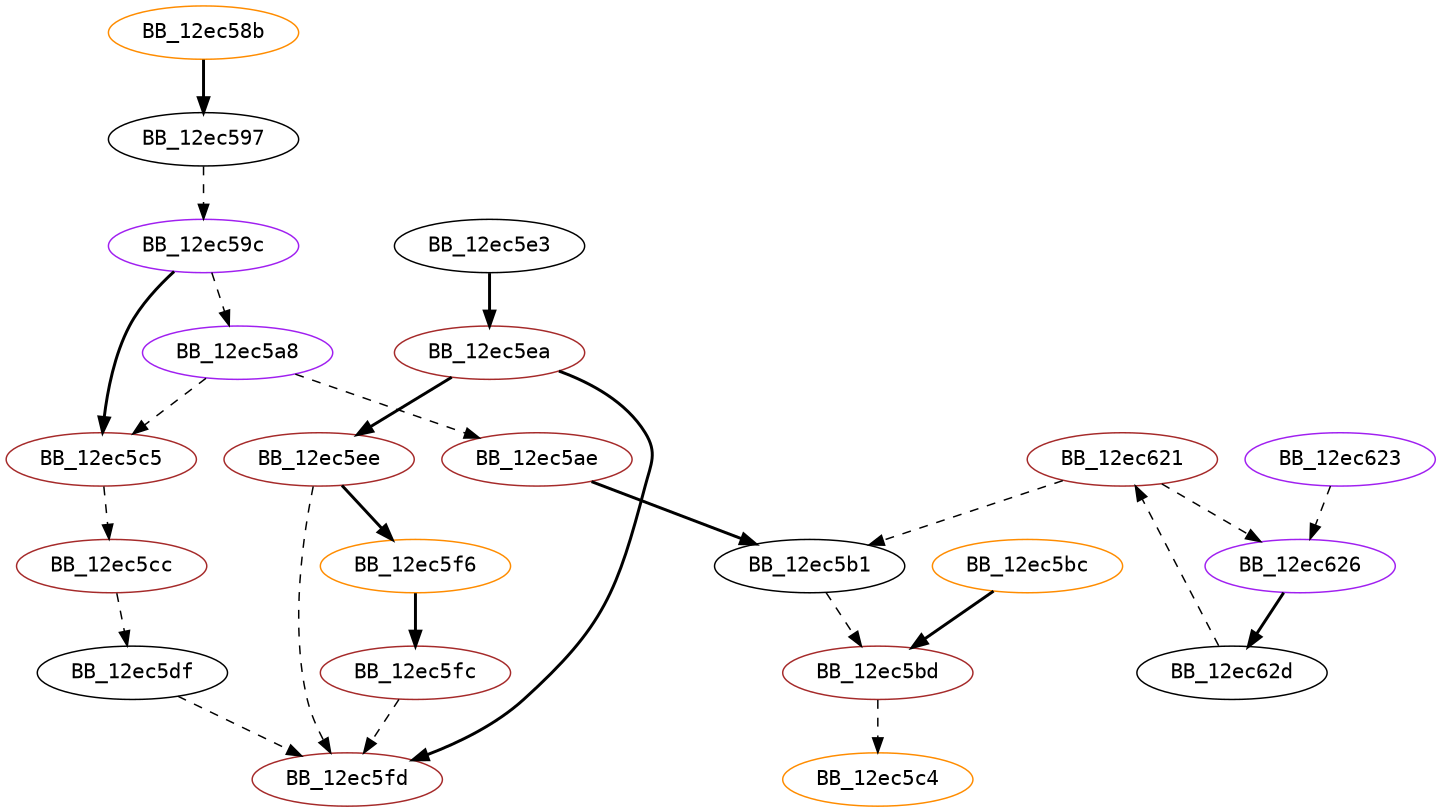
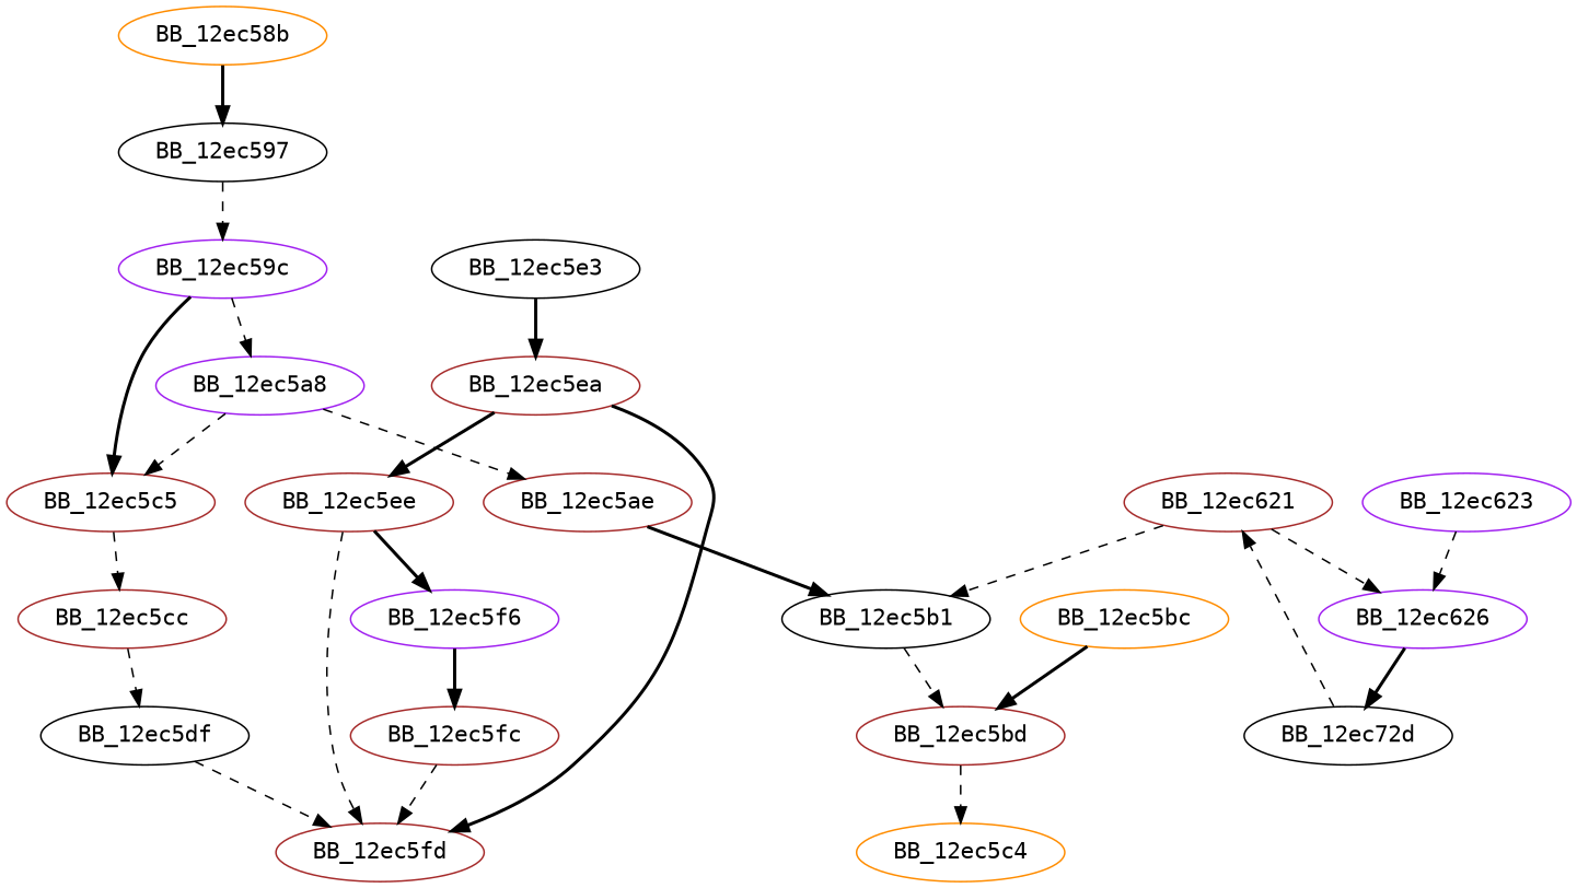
  digraph {
    fontname="DejaVu Sans Mono"
    node [color=brown fontname="DejaVu Sans Mono"]
    edge [fontname="DejaVu Sans Mono" style=dashed]
    BB_12ec58b [color=darkorange]
    BB_12ec597 [color=black]
    BB_12ec59c [color=purple]
    BB_12ec5a8 [color=purple]
    BB_12ec5c5
    BB_12ec5ae
    BB_12ec5cc
    BB_12ec5b1 [color=black]
    BB_12ec5df [color=black]
    BB_12ec5bd
    BB_12ec5c4 [color=darkorange]
    BB_12ec5bc [color=darkorange]
    BB_12ec5fd
    BB_12ec5e3 [color=black]
    BB_12ec5ea
    BB_12ec621
    BB_12ec626 [color=purple]
    BB_12ec5ee
-   BB_12ec5f6 [color=darkorange]
+   BB_12ec5f6 [color=purple]
    BB_12ec5fc
-   BB_12ec62d [color=black]
+   BB_12ec62d [color=black label=BB_12ec72d]
    BB_12ec623 [color=purple]
    BB_12ec58b -> BB_12ec597 [style=bold]
    BB_12ec597 -> BB_12ec59c
    BB_12ec59c -> BB_12ec5a8
    BB_12ec59c -> BB_12ec5c5 [style=bold]
    BB_12ec5a8 -> BB_12ec5c5
    BB_12ec5a8 -> BB_12ec5ae
    BB_12ec5c5 -> BB_12ec5cc
    BB_12ec5ae -> BB_12ec5b1 [style=bold]
    BB_12ec5cc -> BB_12ec5df
    BB_12ec5b1 -> BB_12ec5bd
    BB_12ec5df -> BB_12ec5fd
    BB_12ec5bd -> BB_12ec5c4
    BB_12ec5bc -> BB_12ec5bd [style=bold]
    BB_12ec5e3 -> BB_12ec5ea [style=bold]
    BB_12ec5ea -> BB_12ec5fd [style=bold]
    BB_12ec5ea -> BB_12ec5ee [style=bold]
    BB_12ec621 -> BB_12ec5b1
    BB_12ec621 -> BB_12ec626
    BB_12ec626 -> BB_12ec62d [style=bold]
    BB_12ec5ee -> BB_12ec5fd
    BB_12ec5ee -> BB_12ec5f6 [style=bold]
    BB_12ec5f6 -> BB_12ec5fc [style=bold]
    BB_12ec5fc -> BB_12ec5fd
    BB_12ec62d -> BB_12ec621
    BB_12ec623 -> BB_12ec626
  }
